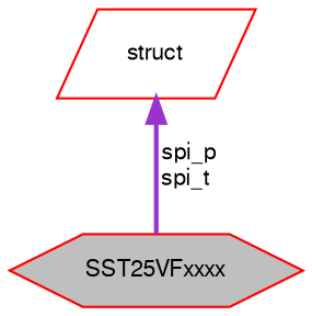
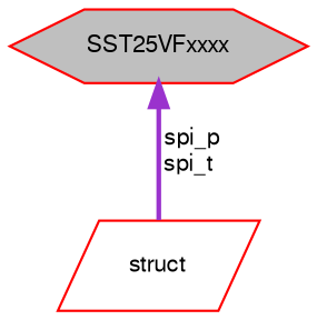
  digraph {
    node [color=red fontname=FreeSans fontsize=10 style=filled]
    n1 [fillcolor=grey75 fontcolor=black height=0.2 label=SST25VFxxxx shape=hexagon width=0.4]
    n2 [fillcolor=white height=0.2 label=struct shape=parallelogram width=0.4]
-   n2 -> n1 [color=darkorchid3 dir=back fontname=FreeSans fontsize=10 label=" spi_p\nspi_t" labelfontname=FreeSans labelfontsize=10 style=bold]
+   n1 -> n2 [color=darkorchid3 dir=back fontname=FreeSans fontsize=10 label=" spi_p\nspi_t" labelfontname=FreeSans labelfontsize=10 style=bold]
  }
